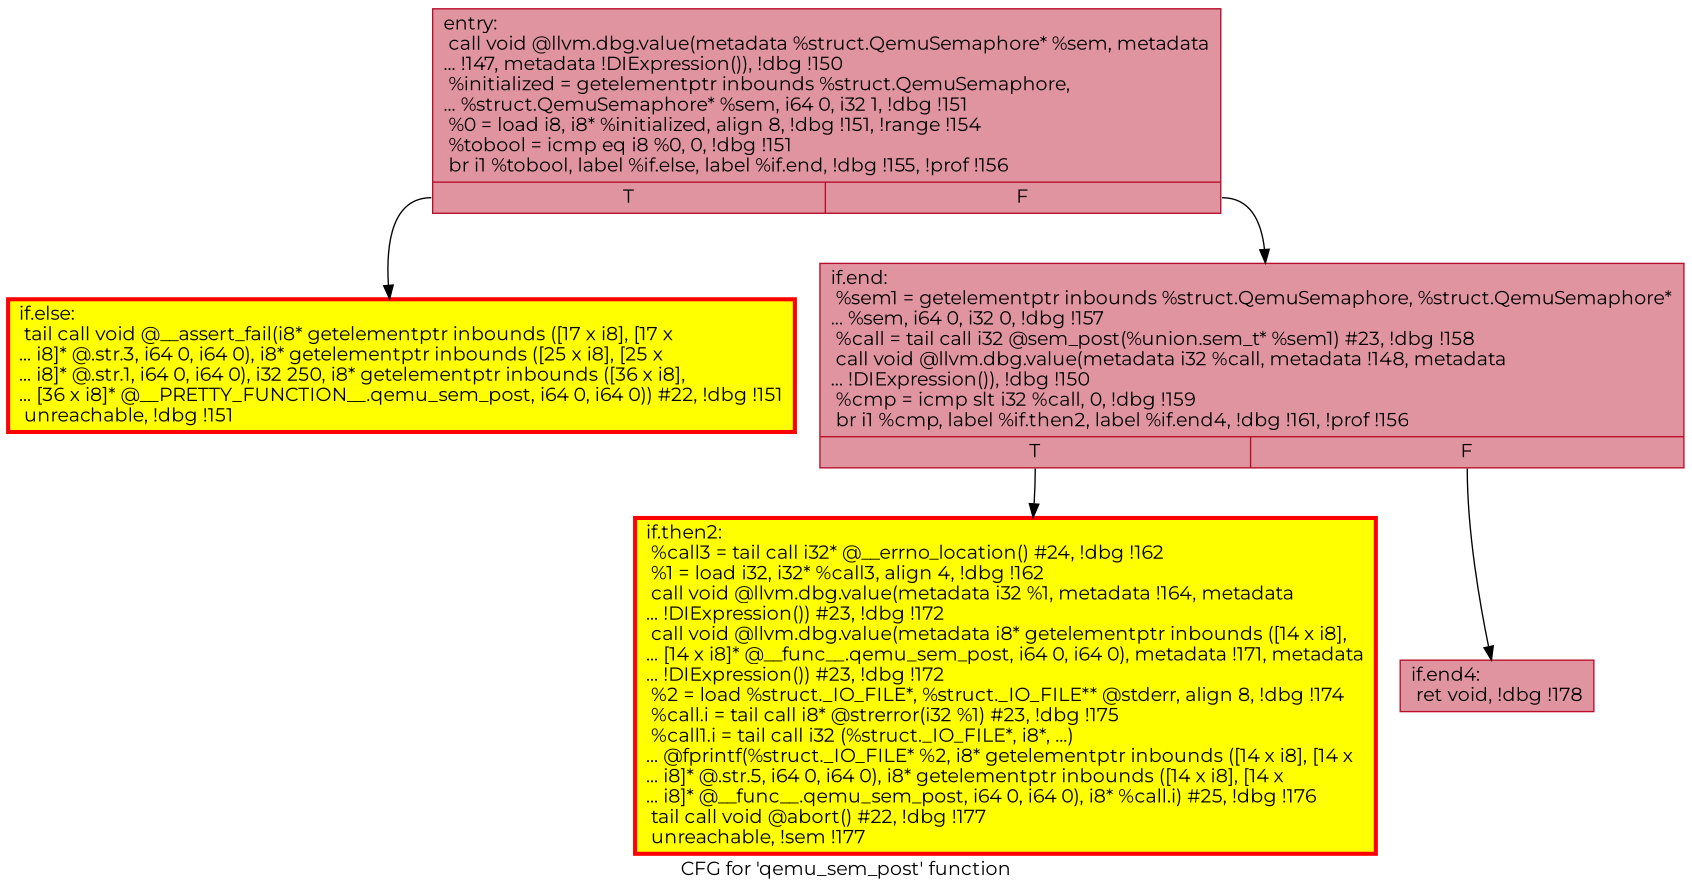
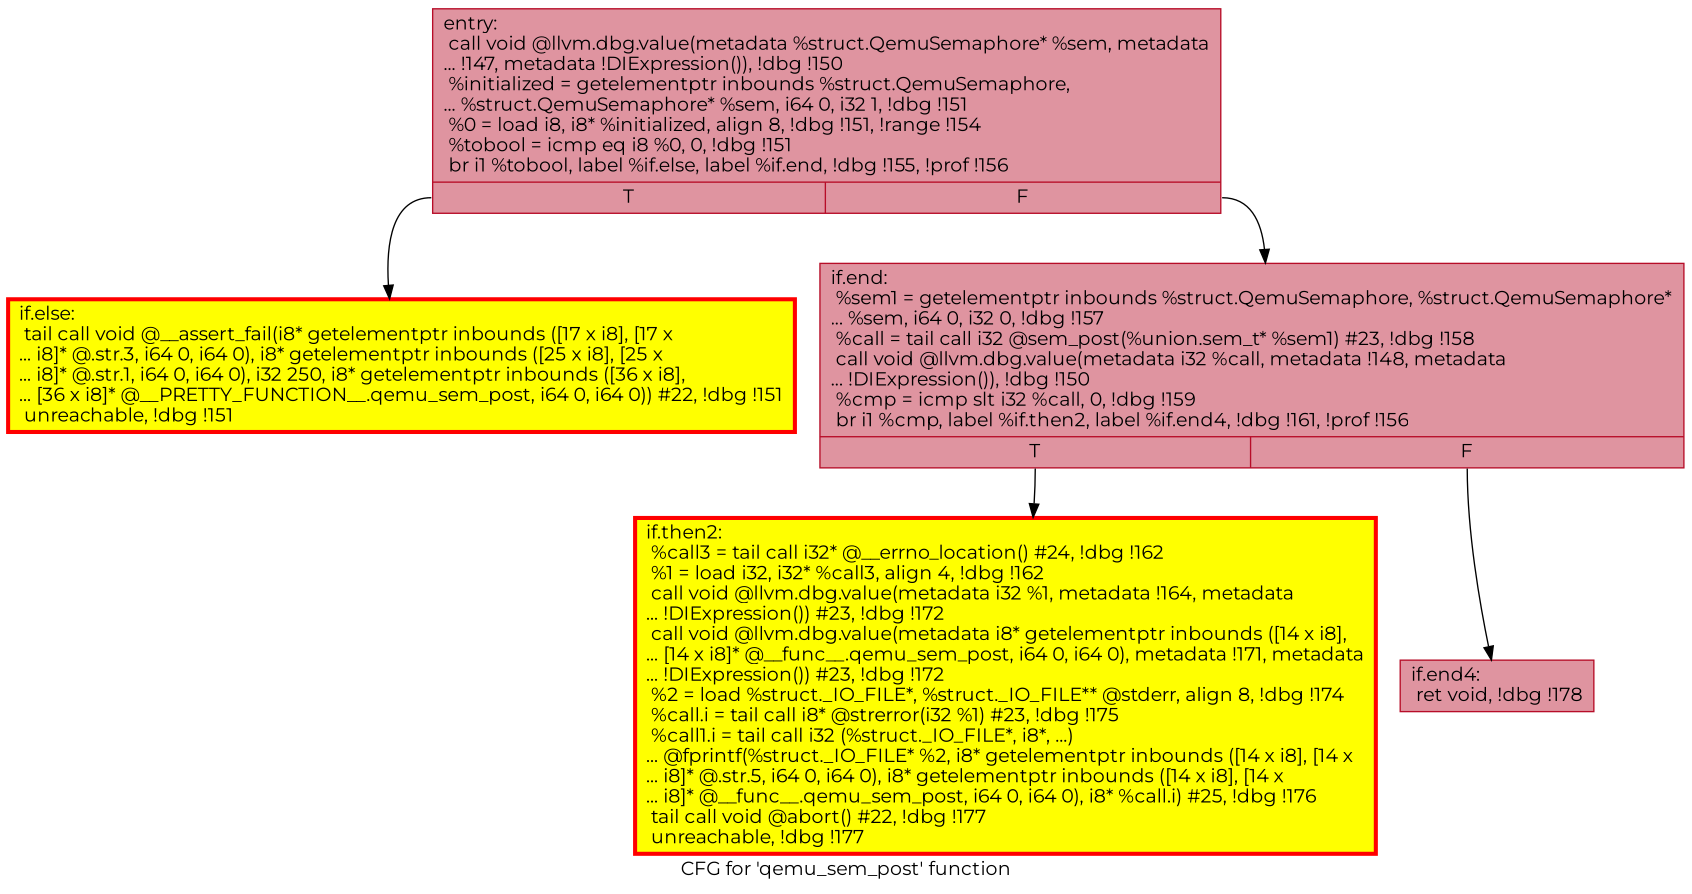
  digraph {
    label="CFG for 'qemu_sem_post' function"
    fontname=Montserrat
    node [color="#b70d28ff" fillcolor="#b70d2870" shape=record style=filled fontname=Montserrat]
    edge [tailport=s0 fontname=Montserrat]
    n1 [label="{entry:\l  call void @llvm.dbg.value(metadata %struct.QemuSemaphore* %sem, metadata\l... !147, metadata !DIExpression()), !dbg !150\l  %initialized = getelementptr inbounds %struct.QemuSemaphore,\l... %struct.QemuSemaphore* %sem, i64 0, i32 1, !dbg !151\l  %0 = load i8, i8* %initialized, align 8, !dbg !151, !range !154\l  %tobool = icmp eq i8 %0, 0, !dbg !151\l  br i1 %tobool, label %if.else, label %if.end, !dbg !155, !prof !156\l|{<s0>T|<s1>F}}"]
    n2 [color=red fillcolor=yellow label="{if.else:                                          \l  tail call void @__assert_fail(i8* getelementptr inbounds ([17 x i8], [17 x\l... i8]* @.str.3, i64 0, i64 0), i8* getelementptr inbounds ([25 x i8], [25 x\l... i8]* @.str.1, i64 0, i64 0), i32 250, i8* getelementptr inbounds ([36 x i8],\l... [36 x i8]* @__PRETTY_FUNCTION__.qemu_sem_post, i64 0, i64 0)) #22, !dbg !151\l  unreachable, !dbg !151\l}" penwidth=3.0]
    n3 [label="{if.end:                                           \l  %sem1 = getelementptr inbounds %struct.QemuSemaphore, %struct.QemuSemaphore*\l... %sem, i64 0, i32 0, !dbg !157\l  %call = tail call i32 @sem_post(%union.sem_t* %sem1) #23, !dbg !158\l  call void @llvm.dbg.value(metadata i32 %call, metadata !148, metadata\l... !DIExpression()), !dbg !150\l  %cmp = icmp slt i32 %call, 0, !dbg !159\l  br i1 %cmp, label %if.then2, label %if.end4, !dbg !161, !prof !156\l|{<s0>T|<s1>F}}"]
-   n4 [color=red fillcolor=yellow label="{if.then2:                                         \l  %call3 = tail call i32* @__errno_location() #24, !dbg !162\l  %1 = load i32, i32* %call3, align 4, !dbg !162\l  call void @llvm.dbg.value(metadata i32 %1, metadata !164, metadata\l... !DIExpression()) #23, !dbg !172\l  call void @llvm.dbg.value(metadata i8* getelementptr inbounds ([14 x i8],\l... [14 x i8]* @__func__.qemu_sem_post, i64 0, i64 0), metadata !171, metadata\l... !DIExpression()) #23, !dbg !172\l  %2 = load %struct._IO_FILE*, %struct._IO_FILE** @stderr, align 8, !dbg !174\l  %call.i = tail call i8* @strerror(i32 %1) #23, !dbg !175\l  %call1.i = tail call i32 (%struct._IO_FILE*, i8*, ...)\l... @fprintf(%struct._IO_FILE* %2, i8* getelementptr inbounds ([14 x i8], [14 x\l... i8]* @.str.5, i64 0, i64 0), i8* getelementptr inbounds ([14 x i8], [14 x\l... i8]* @__func__.qemu_sem_post, i64 0, i64 0), i8* %call.i) #25, !dbg !176\l  tail call void @abort() #22, !dbg !177\l  unreachable, !sem !177\l}" penwidth=3.0]
+   n4 [color=red fillcolor=yellow label="{if.then2:                                         \l  %call3 = tail call i32* @__errno_location() #24, !dbg !162\l  %1 = load i32, i32* %call3, align 4, !dbg !162\l  call void @llvm.dbg.value(metadata i32 %1, metadata !164, metadata\l... !DIExpression()) #23, !dbg !172\l  call void @llvm.dbg.value(metadata i8* getelementptr inbounds ([14 x i8],\l... [14 x i8]* @__func__.qemu_sem_post, i64 0, i64 0), metadata !171, metadata\l... !DIExpression()) #23, !dbg !172\l  %2 = load %struct._IO_FILE*, %struct._IO_FILE** @stderr, align 8, !dbg !174\l  %call.i = tail call i8* @strerror(i32 %1) #23, !dbg !175\l  %call1.i = tail call i32 (%struct._IO_FILE*, i8*, ...)\l... @fprintf(%struct._IO_FILE* %2, i8* getelementptr inbounds ([14 x i8], [14 x\l... i8]* @.str.5, i64 0, i64 0), i8* getelementptr inbounds ([14 x i8], [14 x\l... i8]* @__func__.qemu_sem_post, i64 0, i64 0), i8* %call.i) #25, !dbg !176\l  tail call void @abort() #22, !dbg !177\l  unreachable, !dbg !177\l}" penwidth=3.0]
    n5 [label="{if.end4:                                          \l  ret void, !dbg !178\l}"]
    n1 -> n2
    n1 -> n3 [tailport=s1]
    n3 -> n4
    n3 -> n5 [tailport=s1]
  }
